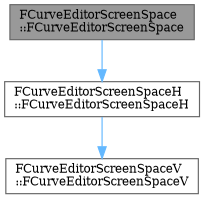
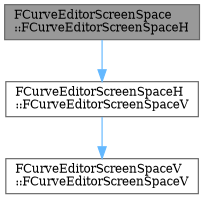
  digraph {
    fontname="DejaVu Serif"
    rankdir=TB
    node [color=grey40 fillcolor=white fontname="DejaVu Serif" fontsize=10 shape=box style=filled]
    edge [color=steelblue1 fontname="DejaVu Serif" fontsize=10 labelfontname=Helvetica labelfontsize=10 style=solid]
-   n1 [color=gray40 fillcolor=grey60 fontcolor=black height=0.2 label="FCurveEditorScreenSpace\l::FCurveEditorScreenSpace" width=0.4]
-   n2 [height=0.2 label="FCurveEditorScreenSpaceH\l::FCurveEditorScreenSpaceH" width=0.4]
+   n1 [color=gray40 fillcolor=grey60 fontcolor=black height=0.2 label="FCurveEditorScreenSpace\l::FCurveEditorScreenSpaceH" width=0.4]
+   n2 [height=0.2 label="FCurveEditorScreenSpaceH\l::FCurveEditorScreenSpaceV" width=0.4]
    n3 [height=0.2 label="FCurveEditorScreenSpaceV\l::FCurveEditorScreenSpaceV" width=0.4]
    n1 -> n2
    n2 -> n3
  }
